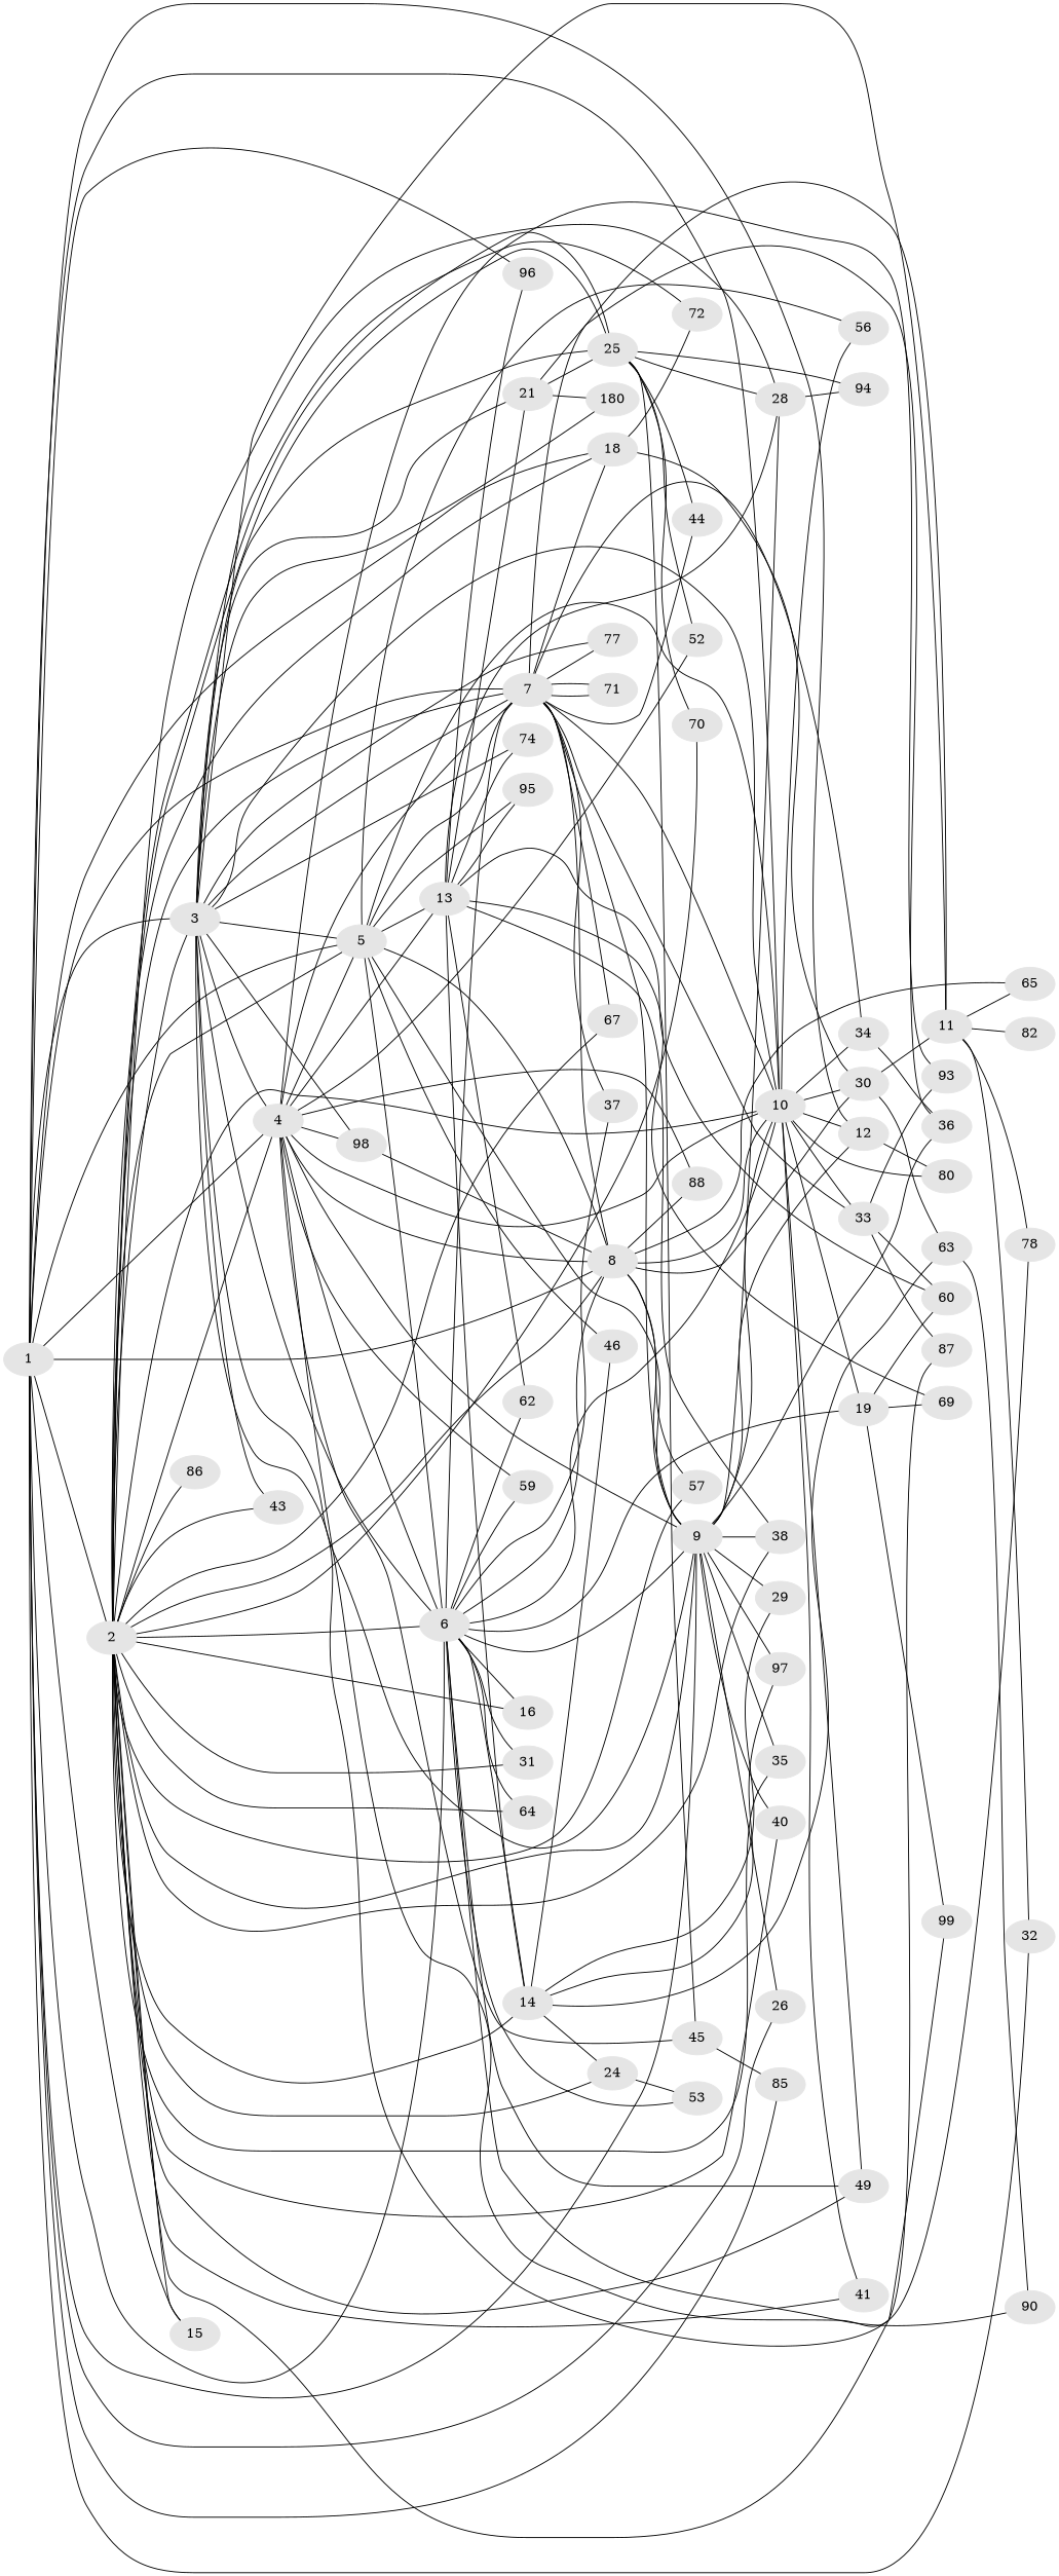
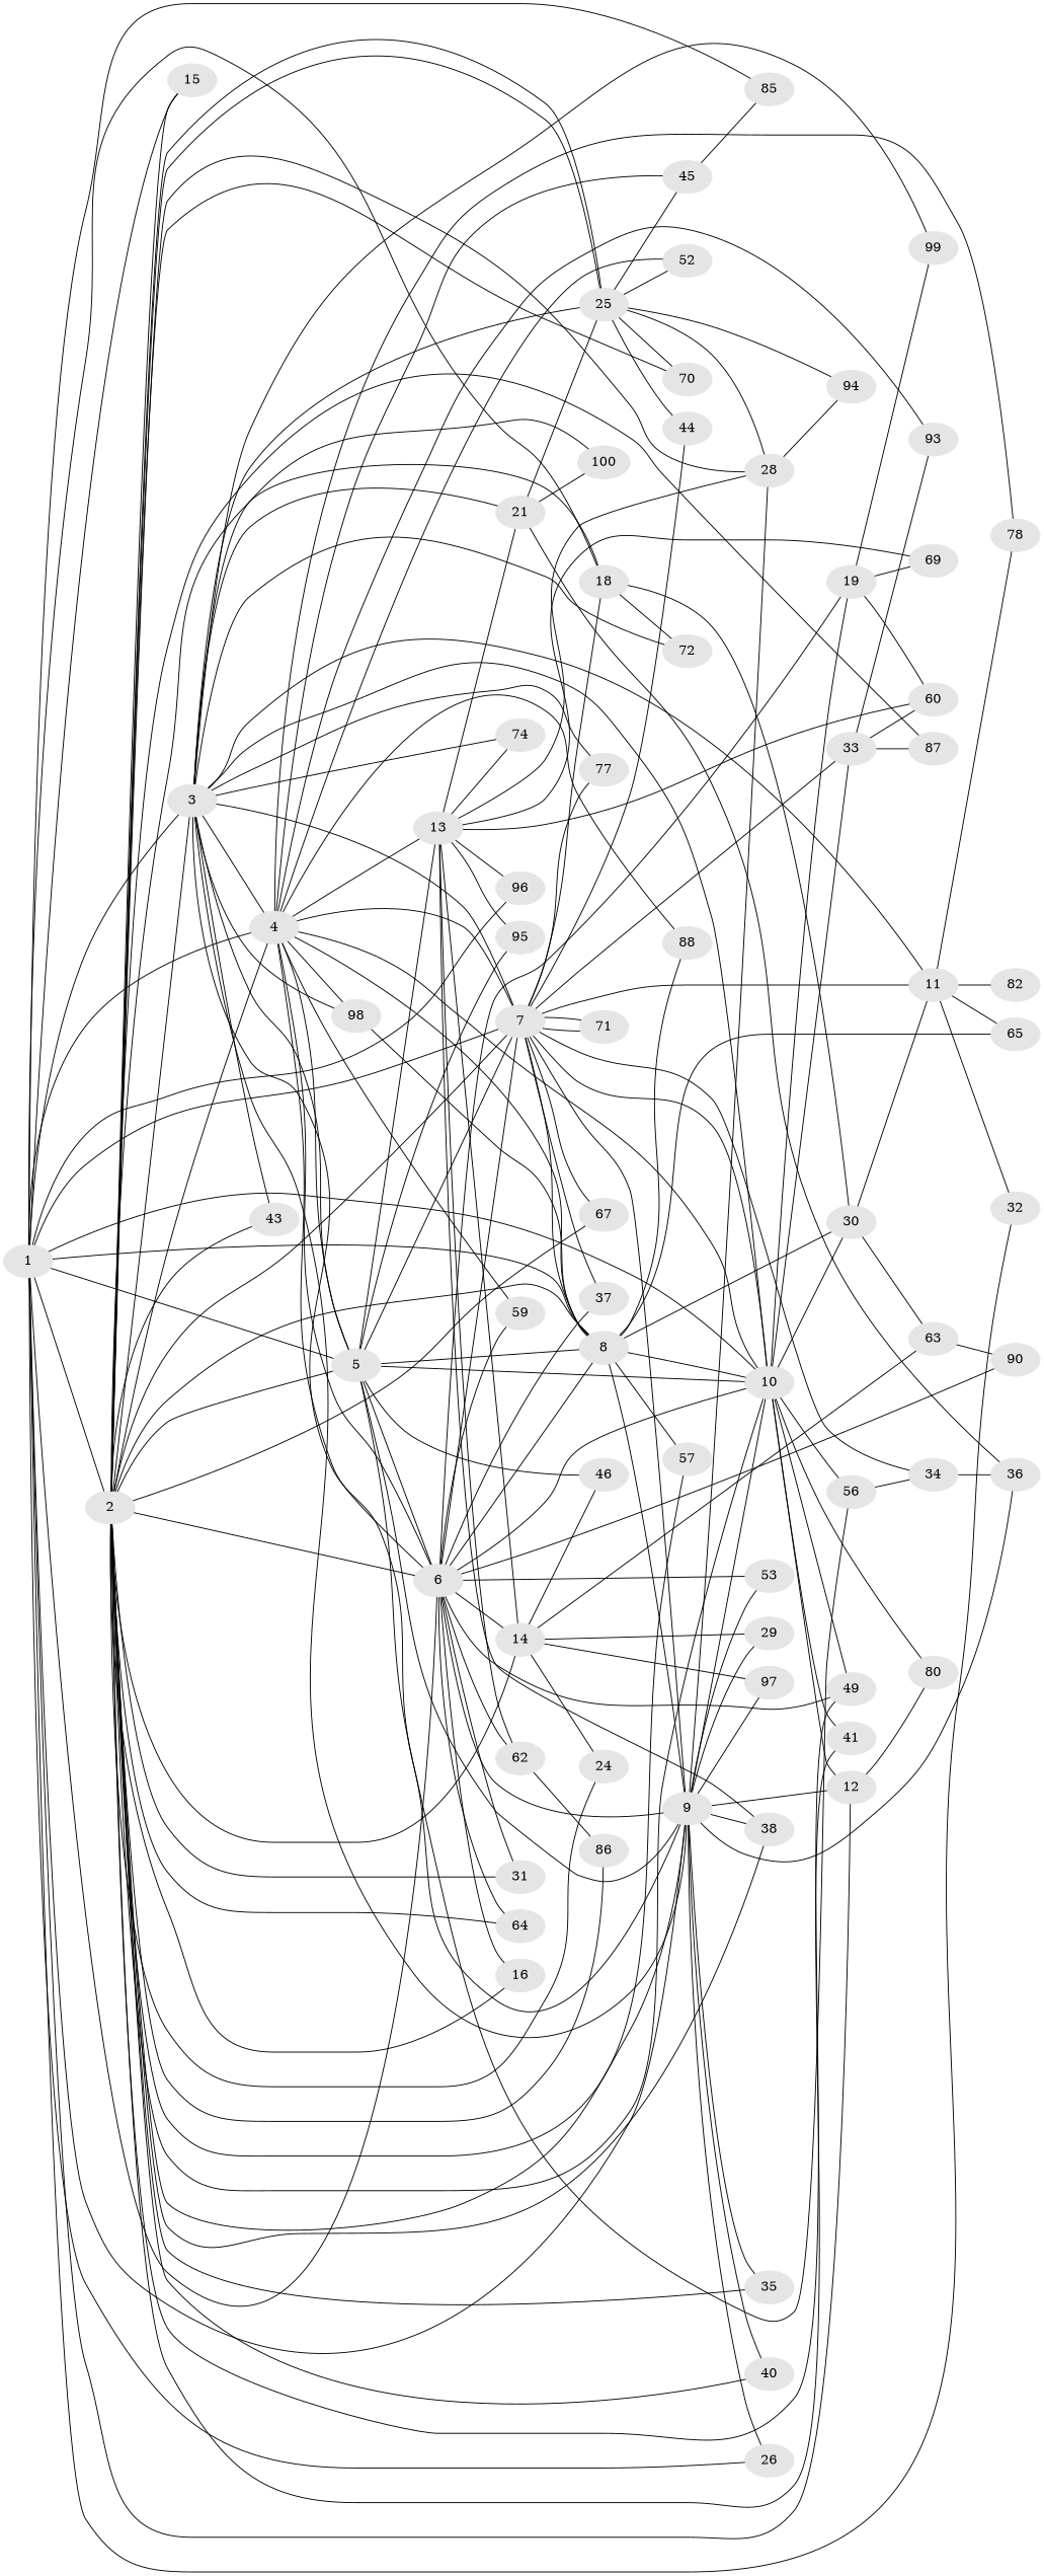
  graph {
    rankdir=LR
    node [color=gray90 style=filled]
    1 [super="+83"]
    2 [super="+22"]
    3 [super="+89"]
    4 [super="+76"]
    5 [super="+50"]
    6 [super="+61"]
    7 [super="+20"]
    8 [super="+58"]
    9 [super="+48"]
    10 [super="+73"]
    12 [super="+27"]
    15
    18 [super="+68"]
    26
    32
    85
    96
    14 [super="+79"]
    16
    n20 [label=43]
    24
    25 [super="+92"]
    28 [super="+55"]
    31
    35
    38 [super="+42"]
    40
    41
    49 [super="+51"]
    57
    64
    67
    70
    86
    87
    11 [super="+84"]
    21 [super="+54"]
    72
    74
    77
    98
    99
-   100 [label=180]
+   100
    13 [super="+47"]
    45
    52
    59
    78
    88
    93
    46
    56
    95
    19 [super="+43"]
    37
    53
    62 [super="+66"]
    90
    33 [super="+75"]
    34
    44
    71
    30 [super="+81"]
    65
    29
    36 [super="+91"]
    97
    80
    63
    94
    82
    60
    69
    1 -- 2 [weight=2]
    1 -- 3
    1 -- 4
    1 -- 5
    1 -- 6
    1 -- 7
    1 -- 8
    1 -- 9
    1 -- 10
    1 -- 12
    1 -- 15
    1 -- 18
    1 -- 26
    1 -- 32
    1 -- 85
    1 -- 96
    2 -- 3
    2 -- 4
    2 -- 5
    2 -- 6
    2 -- 7
    2 -- 8
    2 -- 9 [weight=2]
    2 -- 10
    2 -- 15
    2 -- 18
    2 -- 14
    2 -- 16
    2 -- n20
    2 -- 24
    2 -- 25
    2 -- 25
    2 -- 28
    2 -- 31
    2 -- 35
    2 -- 38
    2 -- 40
    2 -- 41
    2 -- 49
    2 -- 57
    2 -- 64
    2 -- 67
    2 -- 70
    2 -- 86
    2 -- 87
    3 -- 4
    3 -- 5 [weight=2]
    3 -- 6
    3 -- 7
    3 -- 9
    3 -- 10
    3 -- n20
    3 -- 25
    3 -- 11
    3 -- 21
    3 -- 72
    3 -- 74
    3 -- 77
    3 -- 98
    3 -- 99
    3 -- 100
    4 -- 5 [weight=2]
    4 -- 6
    4 -- 7
    4 -- 8
    4 -- 9
    4 -- 10
    4 -- 98
    4 -- 13
    4 -- 45
    4 -- 52
    4 -- 59
    4 -- 78
    4 -- 88
    4 -- 93
    5 -- 6
    5 -- 7
    5 -- 8
    5 -- 9
    5 -- 10
    5 -- 13
    5 -- 46
    5 -- 56
    5 -- 95
    6 -- 7
    6 -- 8
    6 -- 9
    6 -- 10
    6 -- 14
    6 -- 16
    6 -- 31
    6 -- 49
    6 -- 64
    6 -- 59
    6 -- 19
    6 -- 37
    6 -- 53
    6 -- 62 [weight=2]
    6 -- 90
    7 -- 8
    7 -- 9 [weight=2]
    7 -- 10
    7 -- 18
    7 -- 67
    7 -- 11
    7 -- 77
    7 -- 37
    7 -- 33
    7 -- 34
    7 -- 44
    7 -- 71
    7 -- 71
    8 -- 9 [weight=2]
    8 -- 10
    8 -- 57
    8 -- 88
    8 -- 30
    8 -- 65
    9 -- 10 [weight=2]
    9 -- 12
    9 -- 26
    9 -- 28
    9 -- 35
    9 -- 38
    9 -- 40
-   24 -- 53
+   9 -- 53
    9 -- 29
    9 -- 36
    9 -- 97
    10 -- 12
    10 -- 41
    10 -- 49
    10 -- 56
    10 -- 19 [weight=2]
    10 -- 33
-   10 -- 34
+   56 -- 34
    10 -- 30
    10 -- 80
    12 -- 80
    18 -- 72
    18 -- 30
    14 -- 24
    14 -- 46
    14 -- 29
    14 -- 97
    14 -- 63
    25 -- 28
    25 -- 70
    25 -- 45
    25 -- 52
    25 -- 44
    25 -- 94
    28 -- 94
    11 -- 32
    11 -- 78
    11 -- 65
    11 -- 82
    21 -- 25
    21 -- 100
    21 -- 36
    98 -- 8
    13 -- 96
    13 -- 14
    13 -- 28
    13 -- 38
    13 -- 21
    13 -- 74
    13 -- 95
    13 -- 62
    13 -- 60
    13 -- 69
    45 -- 85
    19 -- 99
    19 -- 60
    19 -- 69
+   62 -- 86
    33 -- 87
    33 -- 93
    33 -- 60
    34 -- 36
    30 -- 11
    30 -- 63
    63 -- 90
  }
